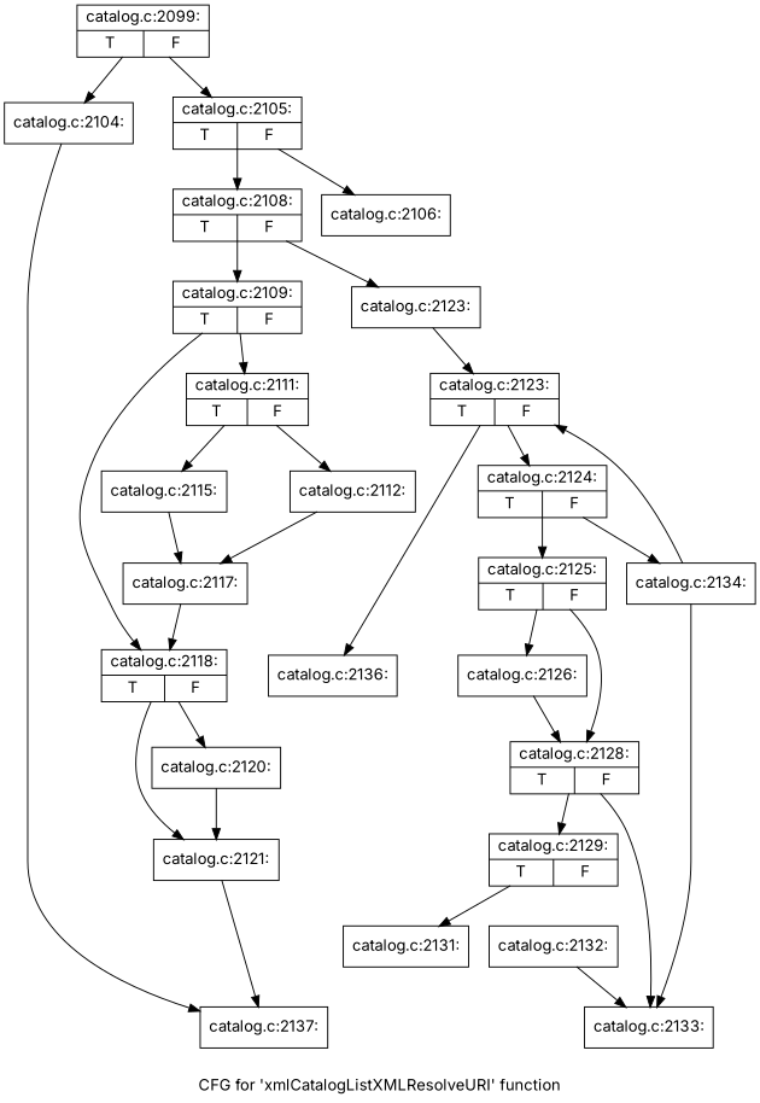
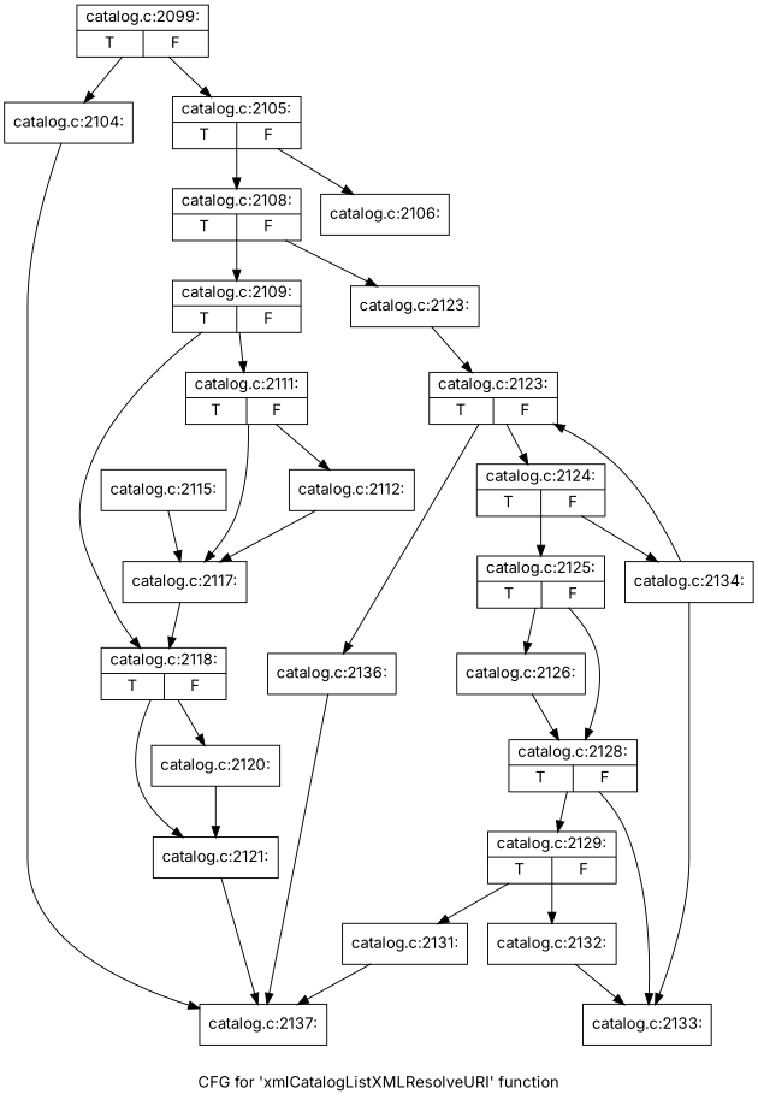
  digraph {
    fontname=Inter
    label="CFG for 'xmlCatalogListXMLResolveURI' function"
    node [fontname=Inter shape=record]
    edge [fontname=Inter]
    n1 [label="{catalog.c:2099:|{<s0>T|<s1>F}}"]
    n2 [label="{catalog.c:2104:}"]
    n3 [label="{catalog.c:2105:|{<s0>T|<s1>F}}"]
    n4 [label="{catalog.c:2137:}"]
    n5 [label="{catalog.c:2106:}"]
    n6 [label="{catalog.c:2108:|{<s0>T|<s1>F}}"]
    n7 [label="{catalog.c:2123:}"]
    n8 [label="{catalog.c:2109:|{<s0>T|<s1>F}}"]
    n9 [label="{catalog.c:2123:|{<s0>T|<s1>F}}"]
    n10 [label="{catalog.c:2111:|{<s0>T|<s1>F}}"]
    n11 [label="{catalog.c:2118:|{<s0>T|<s1>F}}"]
    n12 [label="{catalog.c:2124:|{<s0>T|<s1>F}}"]
    n13 [label="{catalog.c:2136:}"]
    n14 [label="{catalog.c:2112:}"]
    n15 [label="{catalog.c:2115:}"]
    n16 [label="{catalog.c:2120:}"]
    n17 [label="{catalog.c:2121:}"]
    n18 [label="{catalog.c:2117:}"]
    n19 [label="{catalog.c:2125:|{<s0>T|<s1>F}}"]
    n20 [label="{catalog.c:2134:}"]
    n21 [label="{catalog.c:2126:}"]
    n22 [label="{catalog.c:2128:|{<s0>T|<s1>F}}"]
    n23 [label="{catalog.c:2133:}"]
    n24 [label="{catalog.c:2129:|{<s0>T|<s1>F}}"]
    n25 [label="{catalog.c:2131:}"]
    n26 [label="{catalog.c:2132:}"]
    n1 -> n2
    n1 -> n3
    n2 -> n4
    n3 -> n5
    n3 -> n6
    n6 -> n7
    n6 -> n8
    n7 -> n9
    n8 -> n10
    n8 -> n11
    n9 -> n12
    n9 -> n13
    n10 -> n14
-   n10 -> n15
+   n10 -> n18
    n11 -> n16
    n11 -> n17
    n12 -> n19
    n12 -> n20
+   n13 -> n4
    n14 -> n18
    n15 -> n18
    n16 -> n17
    n17 -> n4
    n18 -> n11
    n19 -> n21
    n19 -> n22
    n20 -> n9
    n20 -> n23
    n21 -> n22
    n22 -> n23
    n22 -> n24
    n24 -> n25
+   n24 -> n26
+   n25 -> n4
    n26 -> n23
  }
